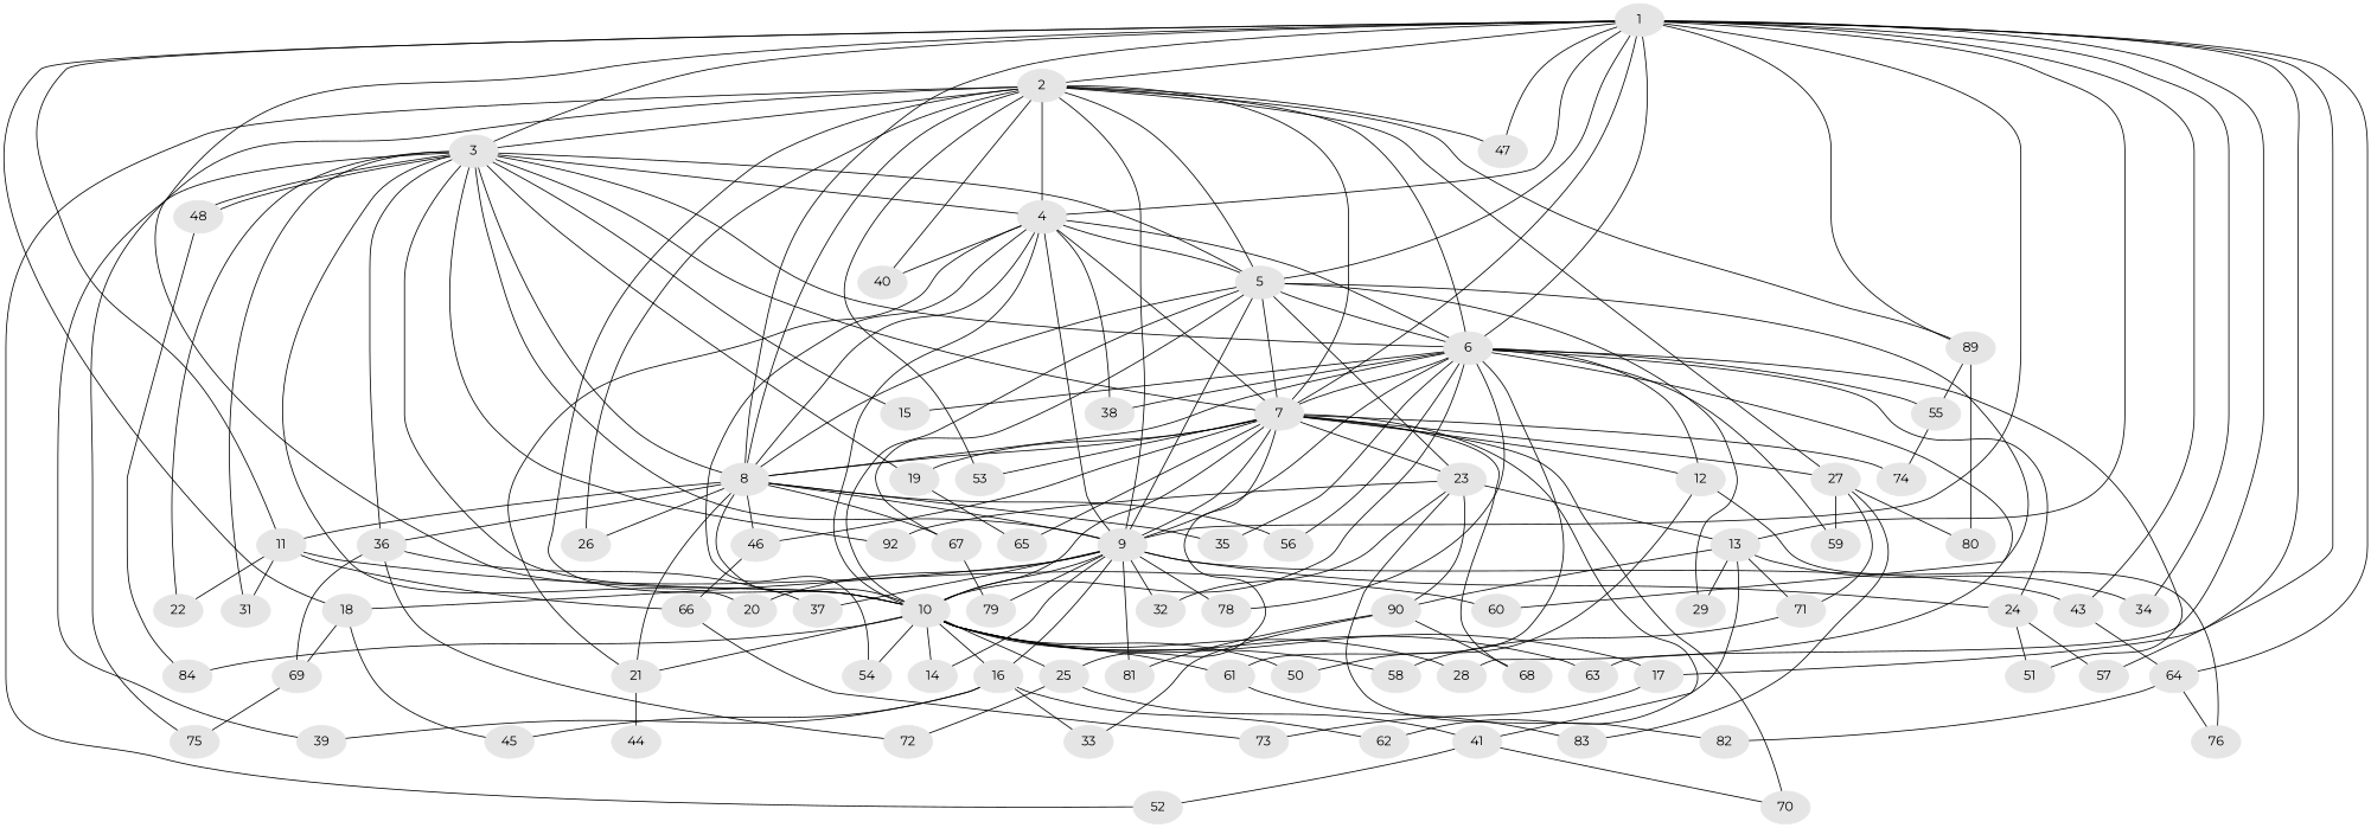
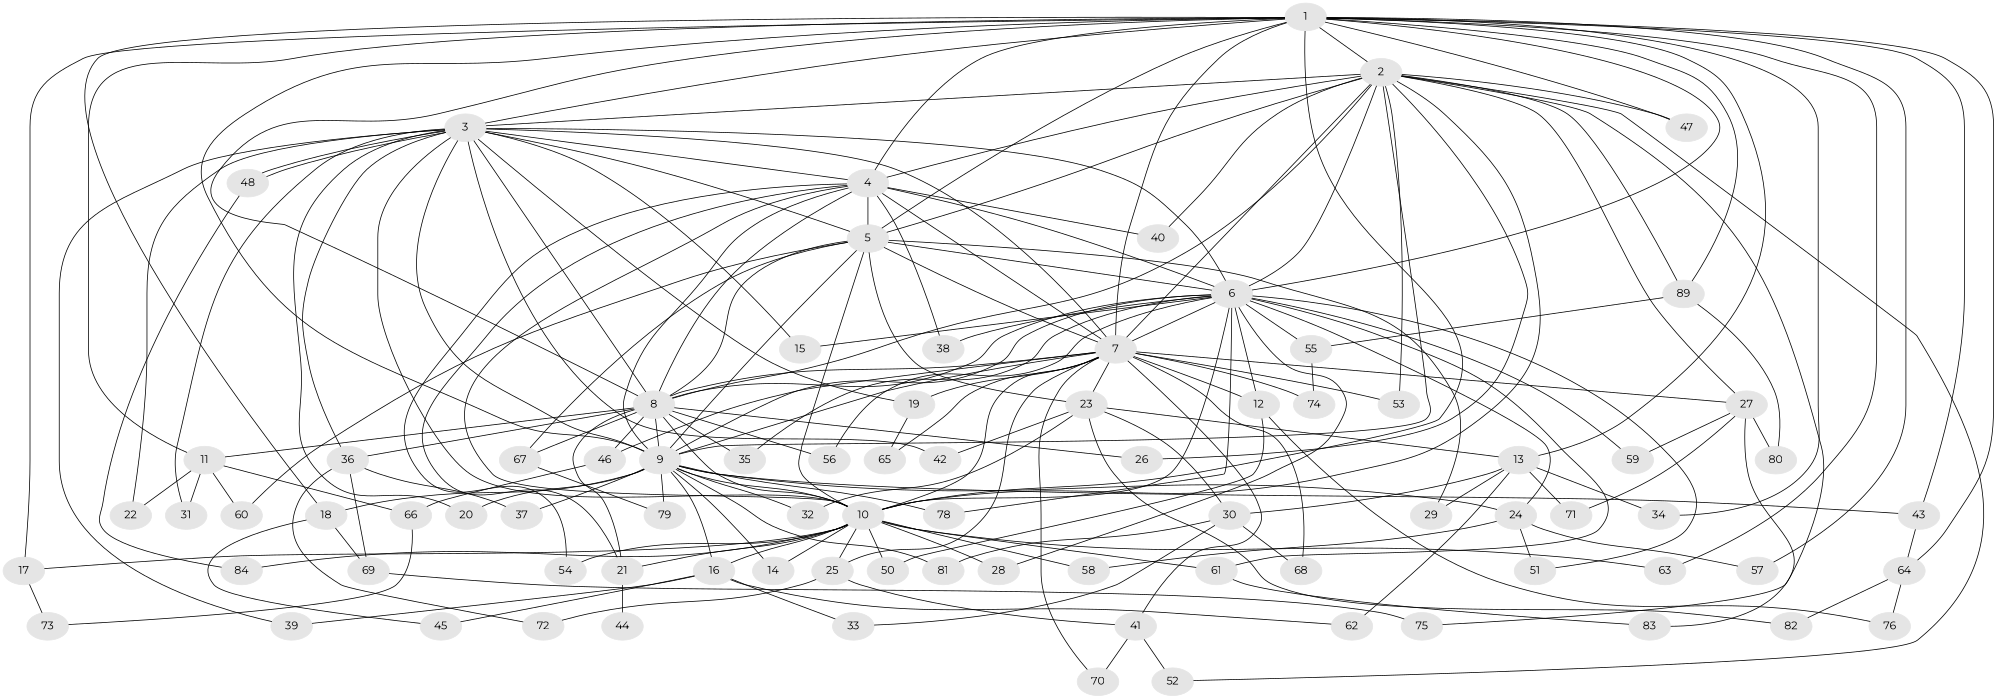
  graph {
    fontname=Montserrat
    node [color=gray90 fontname=Montserrat style=filled]
    edge [fontname=Montserrat]
    1
    2
    3
    4
    5
    6
    7
    8
    9
    10
    11
    13
    17
    18
    34
    43
    47
    n18 [label=89]
    57
    63
    64
    26
    27
    40
    52
    53
    75
    15
    19
    20
    22
    31
    36
    39
-   42 [label=92]
+   42
    48
    21
    38
    54
    23
    29
    60
    67
    12
    24
    28
    35
    51
    55
    56
    59
    61
    78
    25
    41
    46
    65
    68
    70
    74
    14
    16
    32
    37
    79
    81
    50
    58
    84
    66
-   30 [label=90]
+   30
    62
    71
    73
    45
    69
    80
    76
    82
    83
    72
    44
    33
    1 -- 2
    1 -- 3
    1 -- 4
    1 -- 5
    1 -- 6
    1 -- 7
    1 -- 8
    1 -- 9
    1 -- 10
    1 -- 11
    1 -- 13
    1 -- 17
    1 -- 18
    1 -- 34
    1 -- 43
    1 -- 47
    1 -- n18
    1 -- 57
    1 -- 63
    1 -- 64
    2 -- 3
    2 -- 4
    2 -- 5
    2 -- 6
    2 -- 7
    2 -- 8
    2 -- 9
    2 -- 10
    2 -- 47
    2 -- n18
    2 -- 26
    2 -- 27
    2 -- 40
    2 -- 52
    2 -- 53
    2 -- 75
    3 -- 4
    3 -- 5
    3 -- 6
    3 -- 7
    3 -- 8
    3 -- 9
    3 -- 10
    3 -- 15
    3 -- 19
    3 -- 20
    3 -- 22
    3 -- 31
    3 -- 36
    3 -- 39
    3 -- 42
    3 -- 48
    3 -- 48
    4 -- 5
    4 -- 6
    4 -- 7
    4 -- 8
    4 -- 9
    4 -- 10
    4 -- 40
    4 -- 21
    4 -- 38
    4 -- 54
    5 -- 6
    5 -- 7
    5 -- 8
    5 -- 9
    5 -- 10
    5 -- 23
    5 -- 29
    5 -- 60
    5 -- 67
    6 -- 7
    6 -- 8
    6 -- 9
    6 -- 10
    6 -- 15
    6 -- 38
    6 -- 12
    6 -- 24
    6 -- 28
    6 -- 35
    6 -- 51
    6 -- 55
    6 -- 56
    6 -- 59
    6 -- 61
    6 -- 78
    7 -- 8
    7 -- 9
    7 -- 10
    7 -- 27
    7 -- 53
    7 -- 19
    7 -- 23
    7 -- 12
    7 -- 25
    7 -- 41
    7 -- 46
    7 -- 65
    7 -- 68
    7 -- 70
    7 -- 74
    8 -- 9
    8 -- 10
    8 -- 11
    8 -- 26
    8 -- 36
    8 -- 21
    8 -- 67
    8 -- 35
    8 -- 56
    8 -- 46
    9 -- 10
    9 -- 18
    9 -- 43
    9 -- 20
    9 -- 24
    9 -- 78
    9 -- 14
    9 -- 16
    9 -- 32
    9 -- 37
    9 -- 79
    9 -- 81
    10 -- 17
    10 -- 63
    10 -- 21
    10 -- 54
    10 -- 28
    10 -- 61
    10 -- 25
    10 -- 14
    10 -- 16
    10 -- 50
    10 -- 58
    10 -- 84
    11 -- 22
    11 -- 31
    11 -- 60
    11 -- 66
    13 -- 34
    13 -- 29
    13 -- 30
    13 -- 62
    13 -- 71
    17 -- 73
    18 -- 45
    18 -- 69
    43 -- 64
    n18 -- 55
    n18 -- 80
    64 -- 76
    64 -- 82
    27 -- 59
    27 -- 71
    27 -- 80
    27 -- 83
    19 -- 65
    36 -- 37
    36 -- 69
    36 -- 72
    48 -- 84
    21 -- 44
    23 -- 13
    23 -- 42
    23 -- 32
    23 -- 30
    23 -- 82
    67 -- 79
    12 -- 50
    12 -- 76
    24 -- 57
    24 -- 51
-   71 -- 58
+   24 -- 58
    55 -- 74
    61 -- 83
    25 -- 41
    25 -- 72
    41 -- 52
    41 -- 70
    46 -- 66
    16 -- 39
    16 -- 62
    16 -- 45
    16 -- 33
    66 -- 73
    30 -- 68
    30 -- 81
    30 -- 33
    69 -- 75
  }
